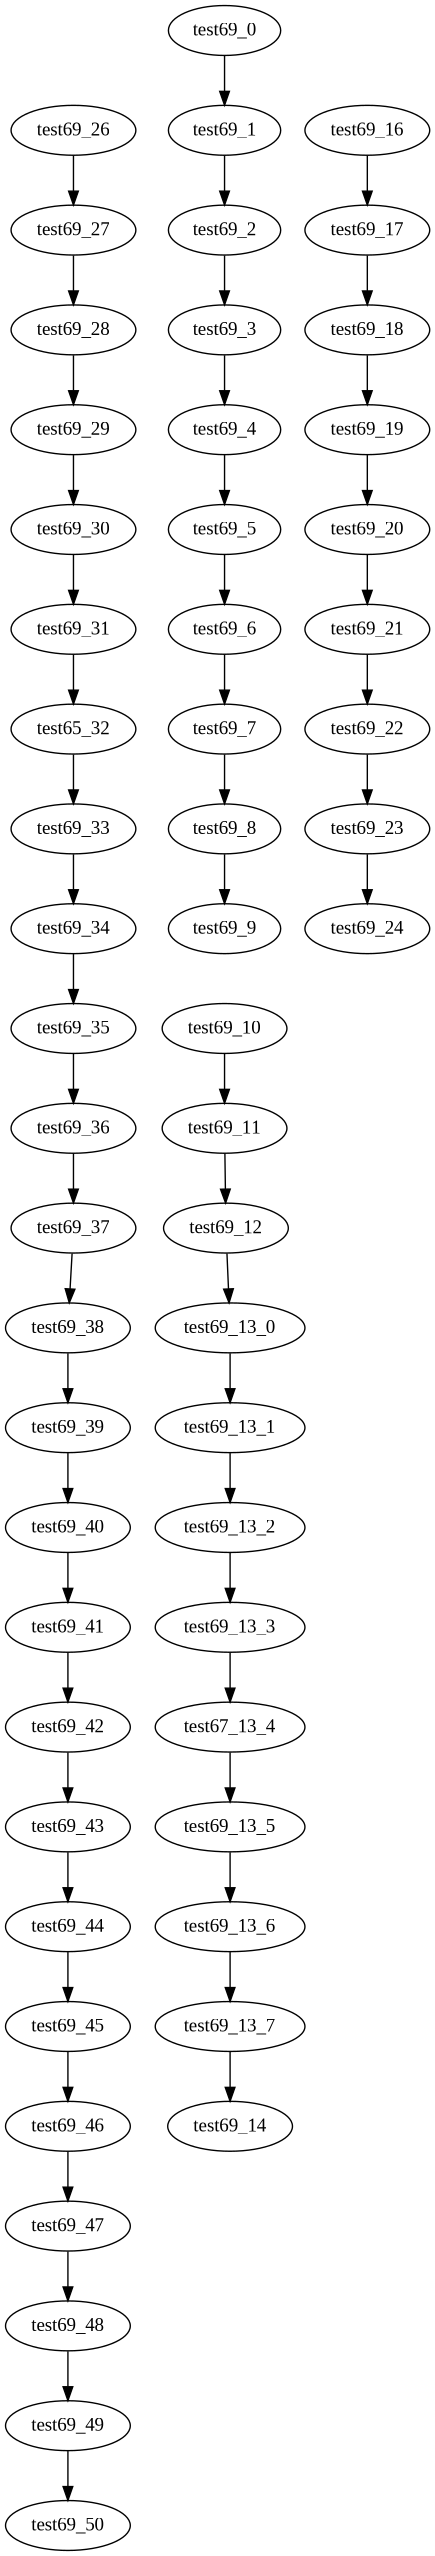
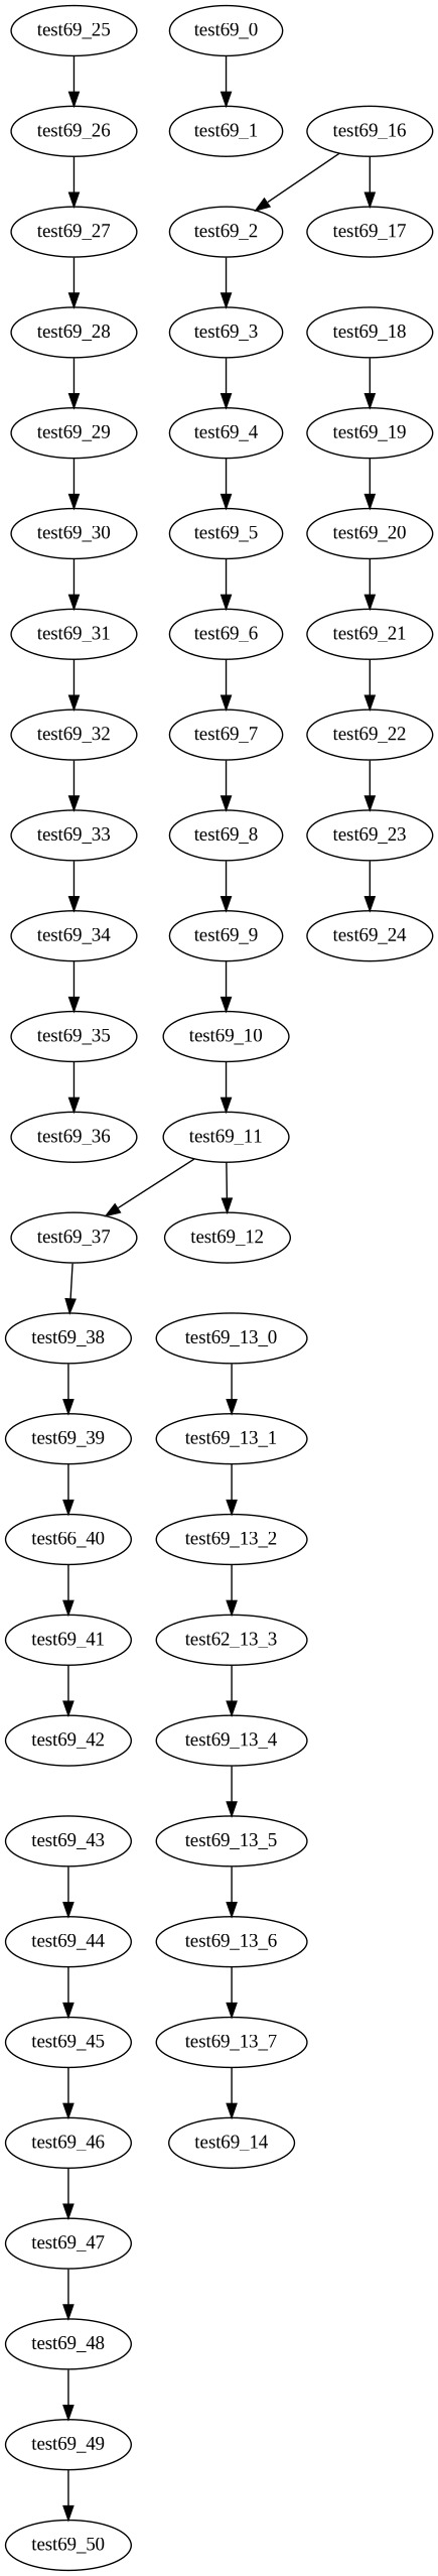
  digraph {
    fontname="Liberation Serif"
    node [fontname="Liberation Serif"]
    edge [fontname="Liberation Serif"]
    test69_0
    test69_1
    test69_2
    test69_3
    test69_4
    test69_5
    test69_6
    test69_7
    test69_8
    test69_9
    test69_10
    test69_11
    test69_12
    test69_13_0
    test69_13_1
    test69_13_2
-   test69_13_3
-   test69_13_4 [label=test67_13_4]
+   test69_13_3 [label=test62_13_3]
+   test69_13_4
    test69_13_5
    test69_13_6
    test69_13_7
    test69_14
    test69_16
    test69_17
    test69_18
    test69_19
    test69_20
    test69_21
    test69_22
    test69_23
    test69_24
+   test69_25
    test69_26
    test69_27
    test69_28
    test69_29
    test69_30
    test69_31
-   test69_32 [label=test65_32]
+   test69_32
    test69_33
    test69_34
    test69_35
    test69_36
    test69_37
    test69_38
    test69_39
-   test69_40
+   test69_40 [label=test66_40]
    test69_41
    test69_42
    test69_43
    test69_44
    test69_45
    test69_46
    test69_47
    test69_48
    test69_49
    test69_50
    test69_0 -> test69_1
-   test69_1 -> test69_2
+   test69_16 -> test69_2
    test69_2 -> test69_3
    test69_3 -> test69_4
    test69_4 -> test69_5
    test69_5 -> test69_6
    test69_6 -> test69_7
    test69_7 -> test69_8
    test69_8 -> test69_9
+   test69_9 -> test69_10
    test69_10 -> test69_11
    test69_11 -> test69_12
-   test69_12 -> test69_13_0
    test69_13_0 -> test69_13_1
    test69_13_1 -> test69_13_2
    test69_13_2 -> test69_13_3
    test69_13_3 -> test69_13_4
    test69_13_4 -> test69_13_5
    test69_13_5 -> test69_13_6
    test69_13_6 -> test69_13_7
    test69_13_7 -> test69_14
    test69_16 -> test69_17
-   test69_17 -> test69_18
    test69_18 -> test69_19
    test69_19 -> test69_20
    test69_20 -> test69_21
    test69_21 -> test69_22
    test69_22 -> test69_23
    test69_23 -> test69_24
+   test69_25 -> test69_26
    test69_26 -> test69_27
    test69_27 -> test69_28
    test69_28 -> test69_29
    test69_29 -> test69_30
    test69_30 -> test69_31
    test69_31 -> test69_32
    test69_32 -> test69_33
    test69_33 -> test69_34
    test69_34 -> test69_35
    test69_35 -> test69_36
-   test69_36 -> test69_37
+   test69_11 -> test69_37
    test69_37 -> test69_38
    test69_38 -> test69_39
    test69_39 -> test69_40
    test69_40 -> test69_41
    test69_41 -> test69_42
-   test69_42 -> test69_43
    test69_43 -> test69_44
    test69_44 -> test69_45
    test69_45 -> test69_46
    test69_46 -> test69_47
    test69_47 -> test69_48
    test69_48 -> test69_49
    test69_49 -> test69_50
  }
